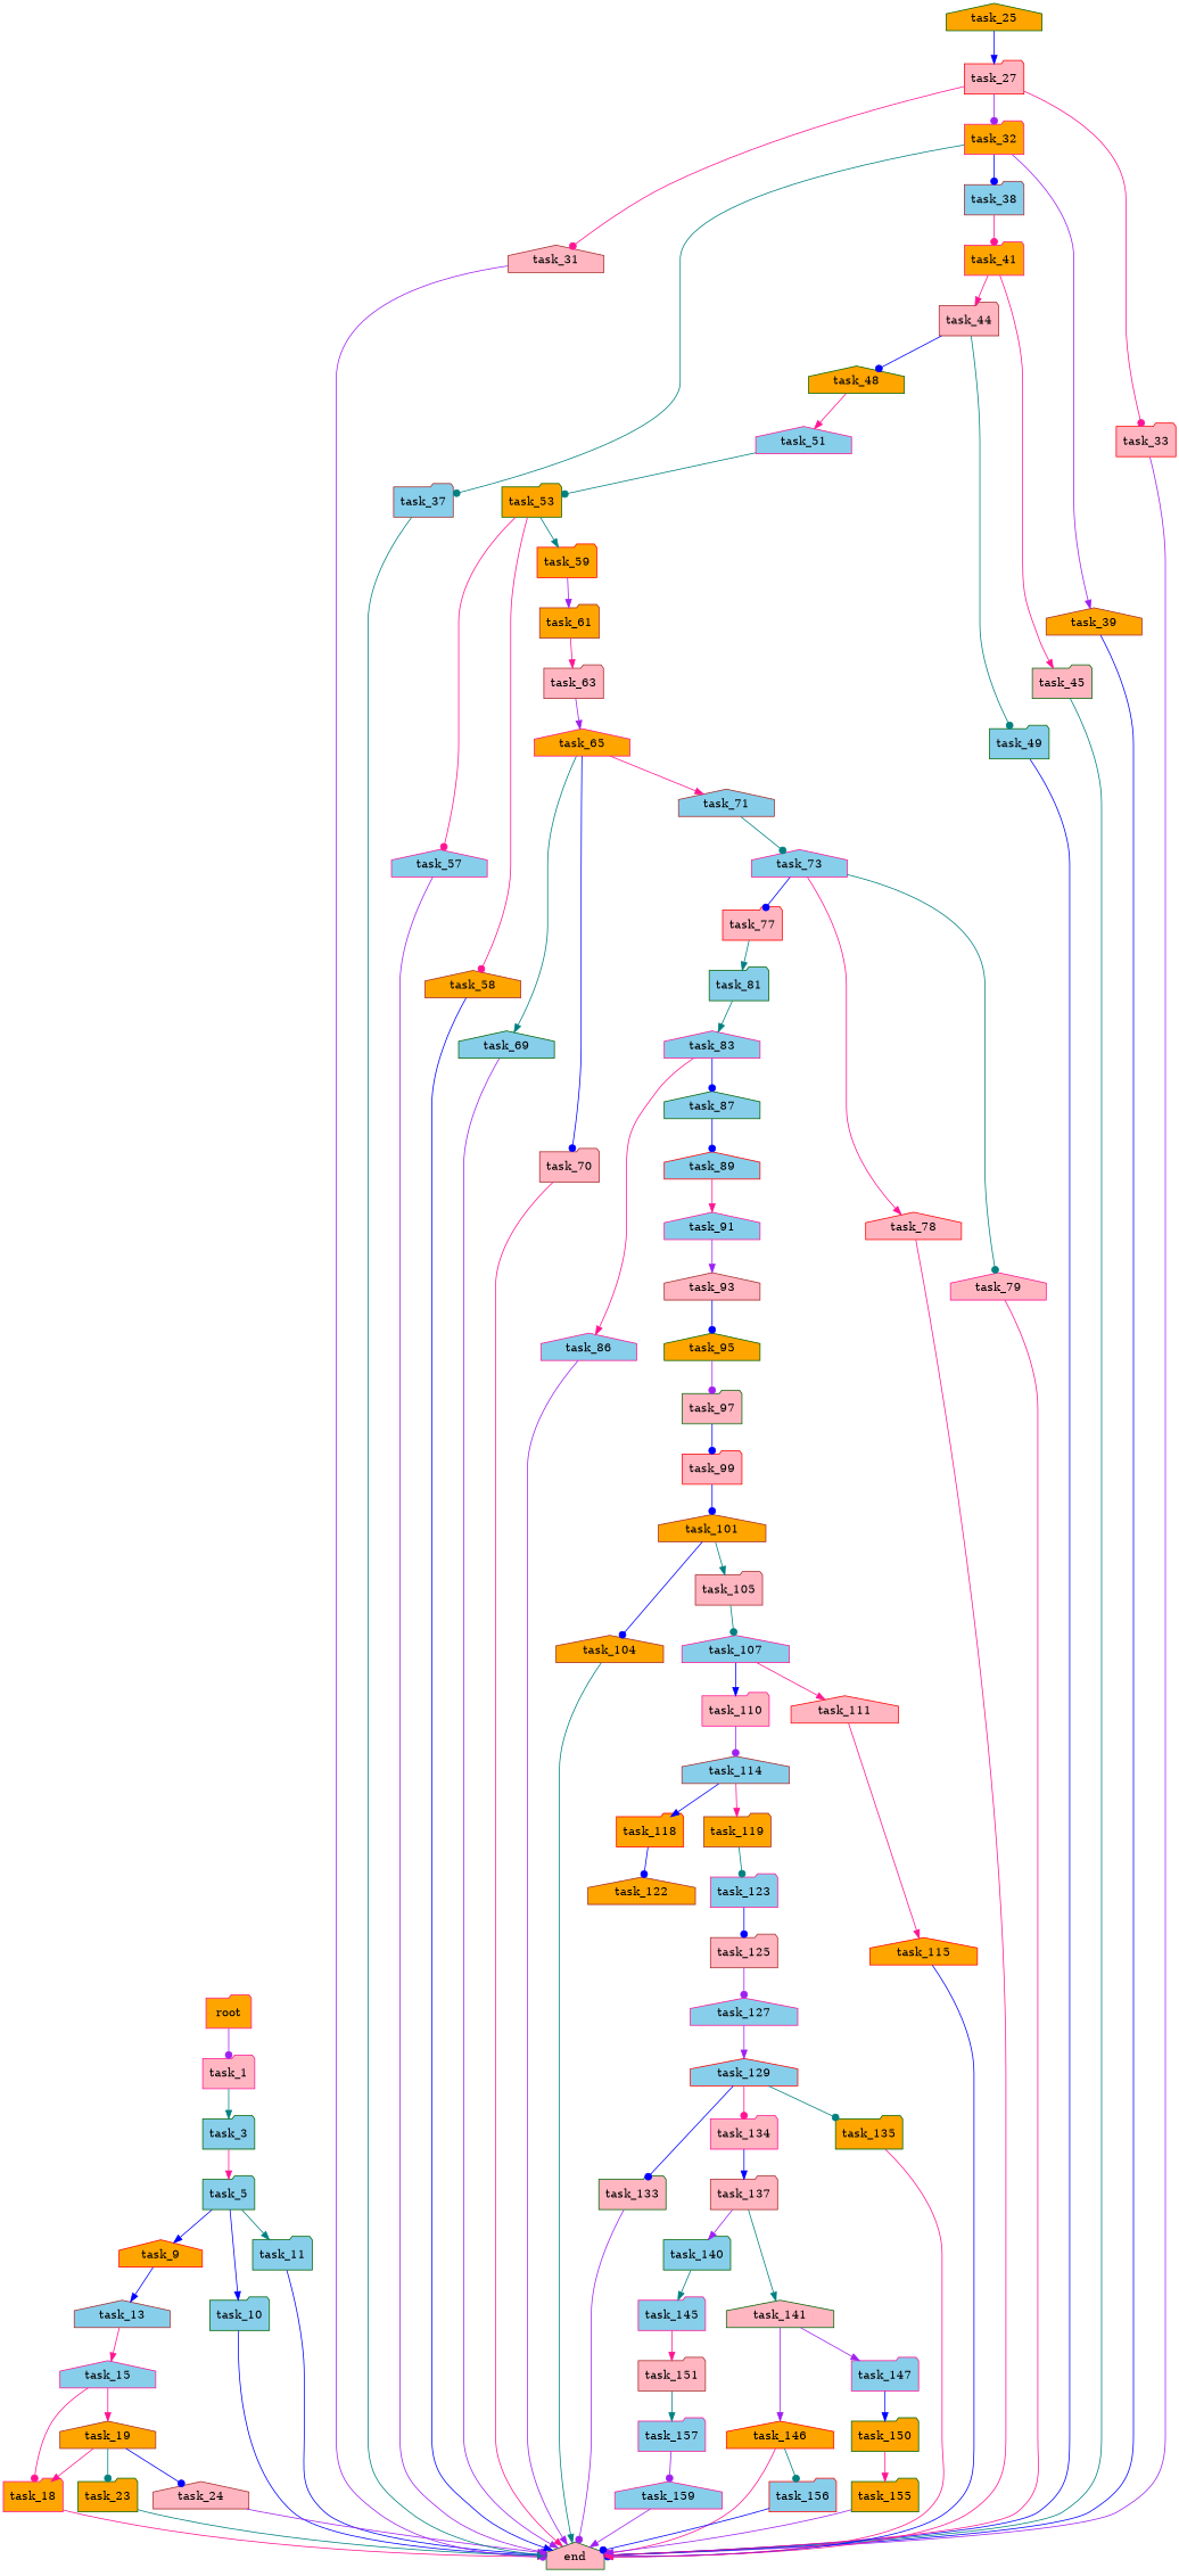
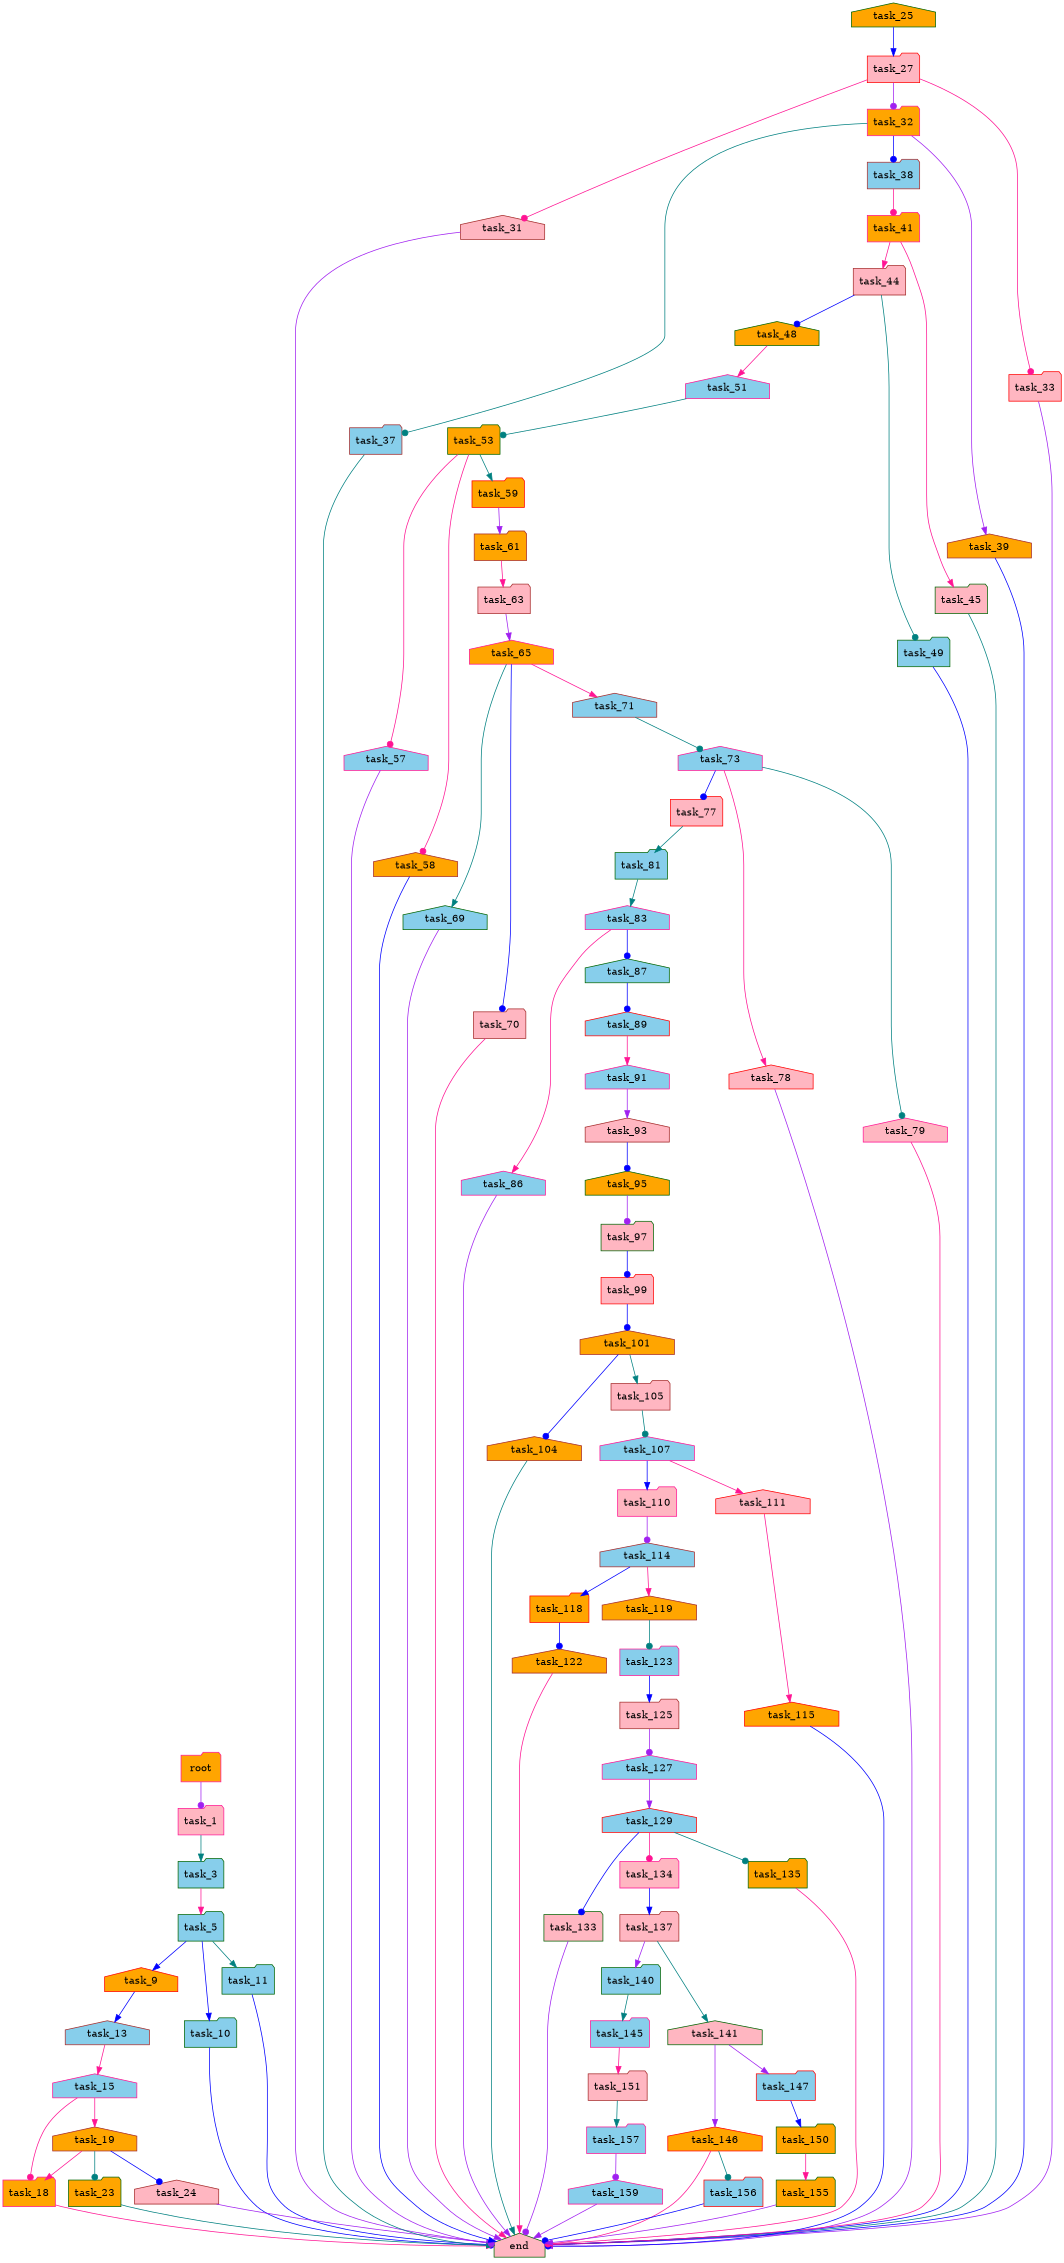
  digraph {
    node [color=brown fillcolor=skyblue shape=folder style=filled]
    edge [arrowhead=normal color=deeppink]
    root [color=deeppink fillcolor=orange]
    task_1 [color=deeppink fillcolor=lightpink]
    task_3 [color=darkgreen]
    task_5 [color=darkgreen]
    task_9 [color=red fillcolor=orange shape=house]
    task_10 [color=darkgreen]
    task_11 [color=darkgreen]
    task_13 [shape=house]
    end [color=darkgreen fillcolor=lightpink shape=house]
    task_15 [color=deeppink shape=house]
    task_18 [color=deeppink fillcolor=orange]
    task_19 [fillcolor=orange shape=house]
    task_23 [color=darkgreen fillcolor=orange]
    task_24 [fillcolor=lightpink shape=house]
    task_25 [color=darkgreen fillcolor=orange shape=house]
    task_27 [color=red fillcolor=lightpink]
    task_31 [fillcolor=lightpink shape=house]
    task_32 [color=deeppink fillcolor=orange]
    task_33 [color=red fillcolor=lightpink]
    task_37
    task_38
    task_39 [fillcolor=orange shape=house]
    task_41 [color=deeppink fillcolor=orange]
    task_44 [fillcolor=lightpink]
    task_45 [color=darkgreen fillcolor=lightpink]
    task_48 [color=darkgreen fillcolor=orange shape=house]
    task_49 [color=darkgreen]
    task_51 [color=deeppink shape=house]
    task_53 [color=darkgreen fillcolor=orange]
    task_57 [color=deeppink shape=house]
    task_58 [fillcolor=orange shape=house]
    task_59 [color=red fillcolor=orange]
    task_61 [fillcolor=orange]
    task_63 [fillcolor=lightpink]
    task_65 [color=deeppink fillcolor=orange shape=house]
    task_69 [color=darkgreen shape=house]
    task_70 [fillcolor=lightpink]
    task_71 [shape=house]
    task_73 [color=deeppink shape=house]
    task_77 [color=red fillcolor=lightpink]
    task_78 [color=red fillcolor=lightpink shape=house]
    task_79 [color=deeppink fillcolor=lightpink shape=house]
    task_81 [color=darkgreen]
    task_83 [color=deeppink shape=house]
    task_86 [color=deeppink shape=house]
    task_87 [color=darkgreen shape=house]
    task_89 [color=red shape=house]
    task_91 [color=deeppink shape=house]
    task_93 [fillcolor=lightpink shape=house]
    task_95 [color=darkgreen fillcolor=orange shape=house]
    task_97 [color=darkgreen fillcolor=lightpink]
    task_99 [color=red fillcolor=lightpink]
    task_101 [fillcolor=orange shape=house]
    task_104 [fillcolor=orange shape=house]
    task_105 [fillcolor=lightpink]
    task_107 [color=deeppink shape=house]
    task_110 [color=deeppink fillcolor=lightpink]
    task_111 [color=red fillcolor=lightpink shape=house]
    task_114 [shape=house]
    task_115 [color=red fillcolor=orange shape=house]
    task_118 [color=red fillcolor=orange]
-   task_119 [fillcolor=orange]
+   task_119 [fillcolor=orange shape=house]
    task_122 [fillcolor=orange shape=house]
    task_123 [color=deeppink]
    task_125 [fillcolor=lightpink]
    task_127 [color=deeppink shape=house]
    task_129 [color=red shape=house]
    task_133 [color=darkgreen fillcolor=lightpink]
    task_134 [color=deeppink fillcolor=lightpink]
    task_135 [color=darkgreen fillcolor=orange]
    task_137 [fillcolor=lightpink]
    task_140 [color=darkgreen]
    task_141 [color=darkgreen fillcolor=lightpink shape=house]
    task_145 [color=deeppink]
    task_146 [color=red fillcolor=orange shape=house]
-   task_147 [color=deeppink]
+   task_147 [color=red]
    task_151 [fillcolor=lightpink]
    task_156 [color=red]
    task_150 [color=darkgreen fillcolor=orange]
    task_157 [color=deeppink]
    task_155 [color=darkgreen fillcolor=orange]
    task_159 [color=deeppink shape=house]
    root -> task_1 [arrowhead=dot color=purple]
    task_1 -> task_3 [color=teal]
    task_3 -> task_5
    task_5 -> task_9 [color=blue]
    task_5 -> task_10 [color=blue]
    task_5 -> task_11 [color=teal]
    task_9 -> task_13 [color=blue]
    task_10 -> end [arrowhead=dot color=blue]
    task_11 -> end [color=blue]
    task_13 -> task_15
    task_15 -> task_18 [arrowhead=dot]
    task_15 -> task_19
    task_18 -> end
    task_19 -> task_18
    task_19 -> task_23 [arrowhead=dot color=teal]
    task_19 -> task_24 [arrowhead=dot color=blue]
    task_23 -> end [color=teal]
    task_24 -> end [color=purple]
    task_25 -> task_27 [color=blue]
    task_27 -> task_31 [arrowhead=dot]
    task_27 -> task_32 [arrowhead=dot color=purple]
    task_27 -> task_33 [arrowhead=dot]
    task_31 -> end [arrowhead=dot color=purple]
    task_32 -> task_37 [arrowhead=dot color=teal]
    task_32 -> task_38 [arrowhead=dot color=blue]
    task_32 -> task_39 [color=purple]
    task_33 -> end [color=purple]
    task_37 -> end [color=teal]
    task_38 -> task_41 [arrowhead=dot]
    task_39 -> end [color=blue]
    task_41 -> task_44
    task_41 -> task_45
    task_44 -> task_48 [arrowhead=dot color=blue]
    task_44 -> task_49 [arrowhead=dot color=teal]
    task_45 -> end [color=teal]
    task_48 -> task_51
    task_49 -> end [arrowhead=dot color=blue]
    task_51 -> task_53 [arrowhead=dot color=teal]
    task_53 -> task_57 [arrowhead=dot]
    task_53 -> task_58 [arrowhead=dot]
    task_53 -> task_59 [color=teal]
    task_57 -> end [arrowhead=dot color=purple]
    task_58 -> end [color=blue]
    task_59 -> task_61 [color=purple]
    task_61 -> task_63
    task_63 -> task_65 [color=purple]
    task_65 -> task_69 [color=teal]
    task_65 -> task_70 [arrowhead=dot color=blue]
    task_65 -> task_71
    task_69 -> end [color=purple]
    task_70 -> end
    task_71 -> task_73 [arrowhead=dot color=teal]
    task_73 -> task_77 [arrowhead=dot color=blue]
    task_73 -> task_78
    task_73 -> task_79 [arrowhead=dot color=teal]
    task_77 -> task_81 [color=teal]
-   task_78 -> end
+   task_78 -> end [color=purple]
    task_79 -> end [arrowhead=dot]
    task_81 -> task_83 [color=teal]
    task_83 -> task_86
    task_83 -> task_87 [arrowhead=dot color=blue]
    task_86 -> end [color=purple]
    task_87 -> task_89 [arrowhead=dot color=blue]
    task_89 -> task_91
    task_91 -> task_93 [color=purple]
    task_93 -> task_95 [arrowhead=dot color=blue]
    task_95 -> task_97 [arrowhead=dot color=purple]
    task_97 -> task_99 [arrowhead=dot color=blue]
    task_99 -> task_101 [arrowhead=dot color=blue]
    task_101 -> task_104 [arrowhead=dot color=blue]
    task_101 -> task_105 [color=teal]
    task_104 -> end [color=teal]
    task_105 -> task_107 [arrowhead=dot color=teal]
    task_107 -> task_110 [color=blue]
    task_107 -> task_111
    task_110 -> task_114 [arrowhead=dot color=purple]
    task_111 -> task_115
    task_114 -> task_118 [color=blue]
    task_114 -> task_119
    task_115 -> end [arrowhead=dot color=blue]
    task_118 -> task_122 [arrowhead=dot color=blue]
    task_119 -> task_123 [arrowhead=dot color=teal]
-   task_123 -> task_125 [arrowhead=dot color=blue]
+   task_122 -> end
+   task_123 -> task_125 [color=blue]
    task_125 -> task_127 [arrowhead=dot color=purple]
    task_127 -> task_129 [color=purple]
    task_129 -> task_133 [arrowhead=dot color=blue]
    task_129 -> task_134 [arrowhead=dot]
    task_129 -> task_135 [arrowhead=dot color=teal]
    task_133 -> end [arrowhead=dot color=purple]
    task_134 -> task_137 [color=blue]
    task_135 -> end
    task_137 -> task_140 [color=purple]
    task_137 -> task_141 [color=teal]
    task_140 -> task_145 [color=teal]
    task_141 -> task_146 [color=purple]
    task_141 -> task_147 [color=purple]
    task_145 -> task_151
    task_146 -> end [arrowhead=dot]
    task_146 -> task_156 [arrowhead=dot color=teal]
    task_147 -> task_150 [color=blue]
    task_151 -> task_157 [color=teal]
    task_156 -> end [arrowhead=dot color=blue]
    task_150 -> task_155
    task_157 -> task_159 [arrowhead=dot color=purple]
    task_155 -> end [color=purple]
    task_159 -> end [color=purple]
  }
